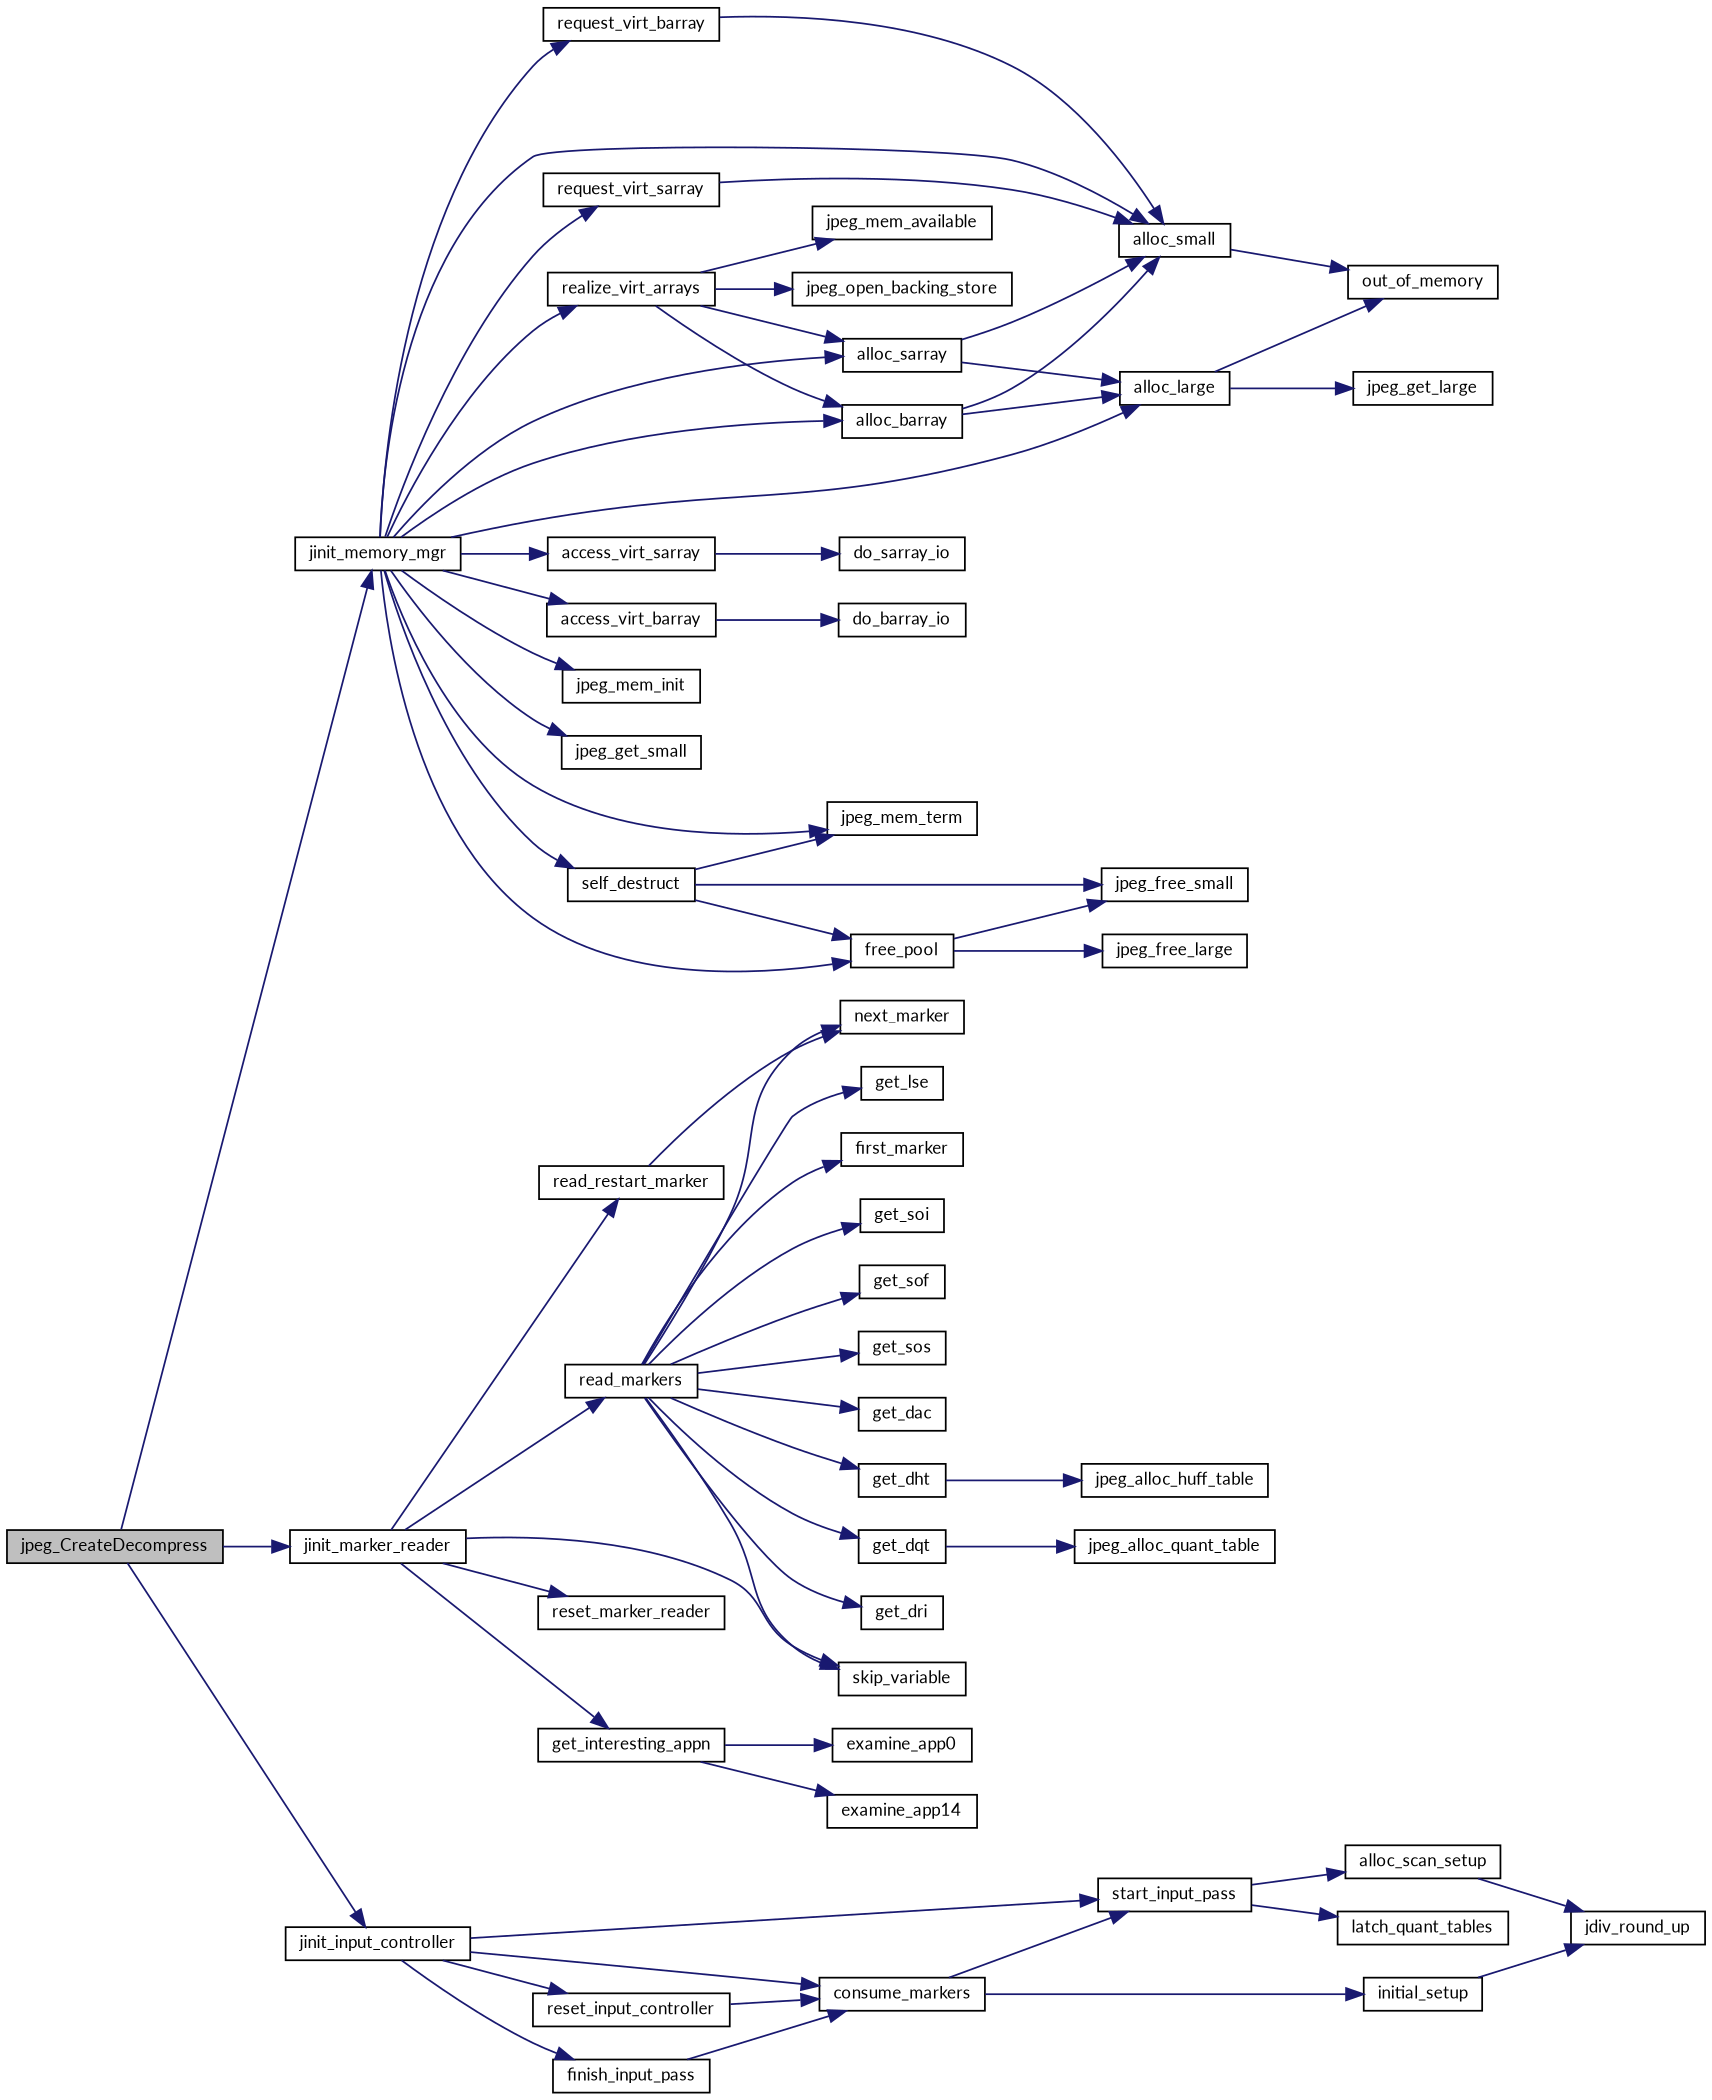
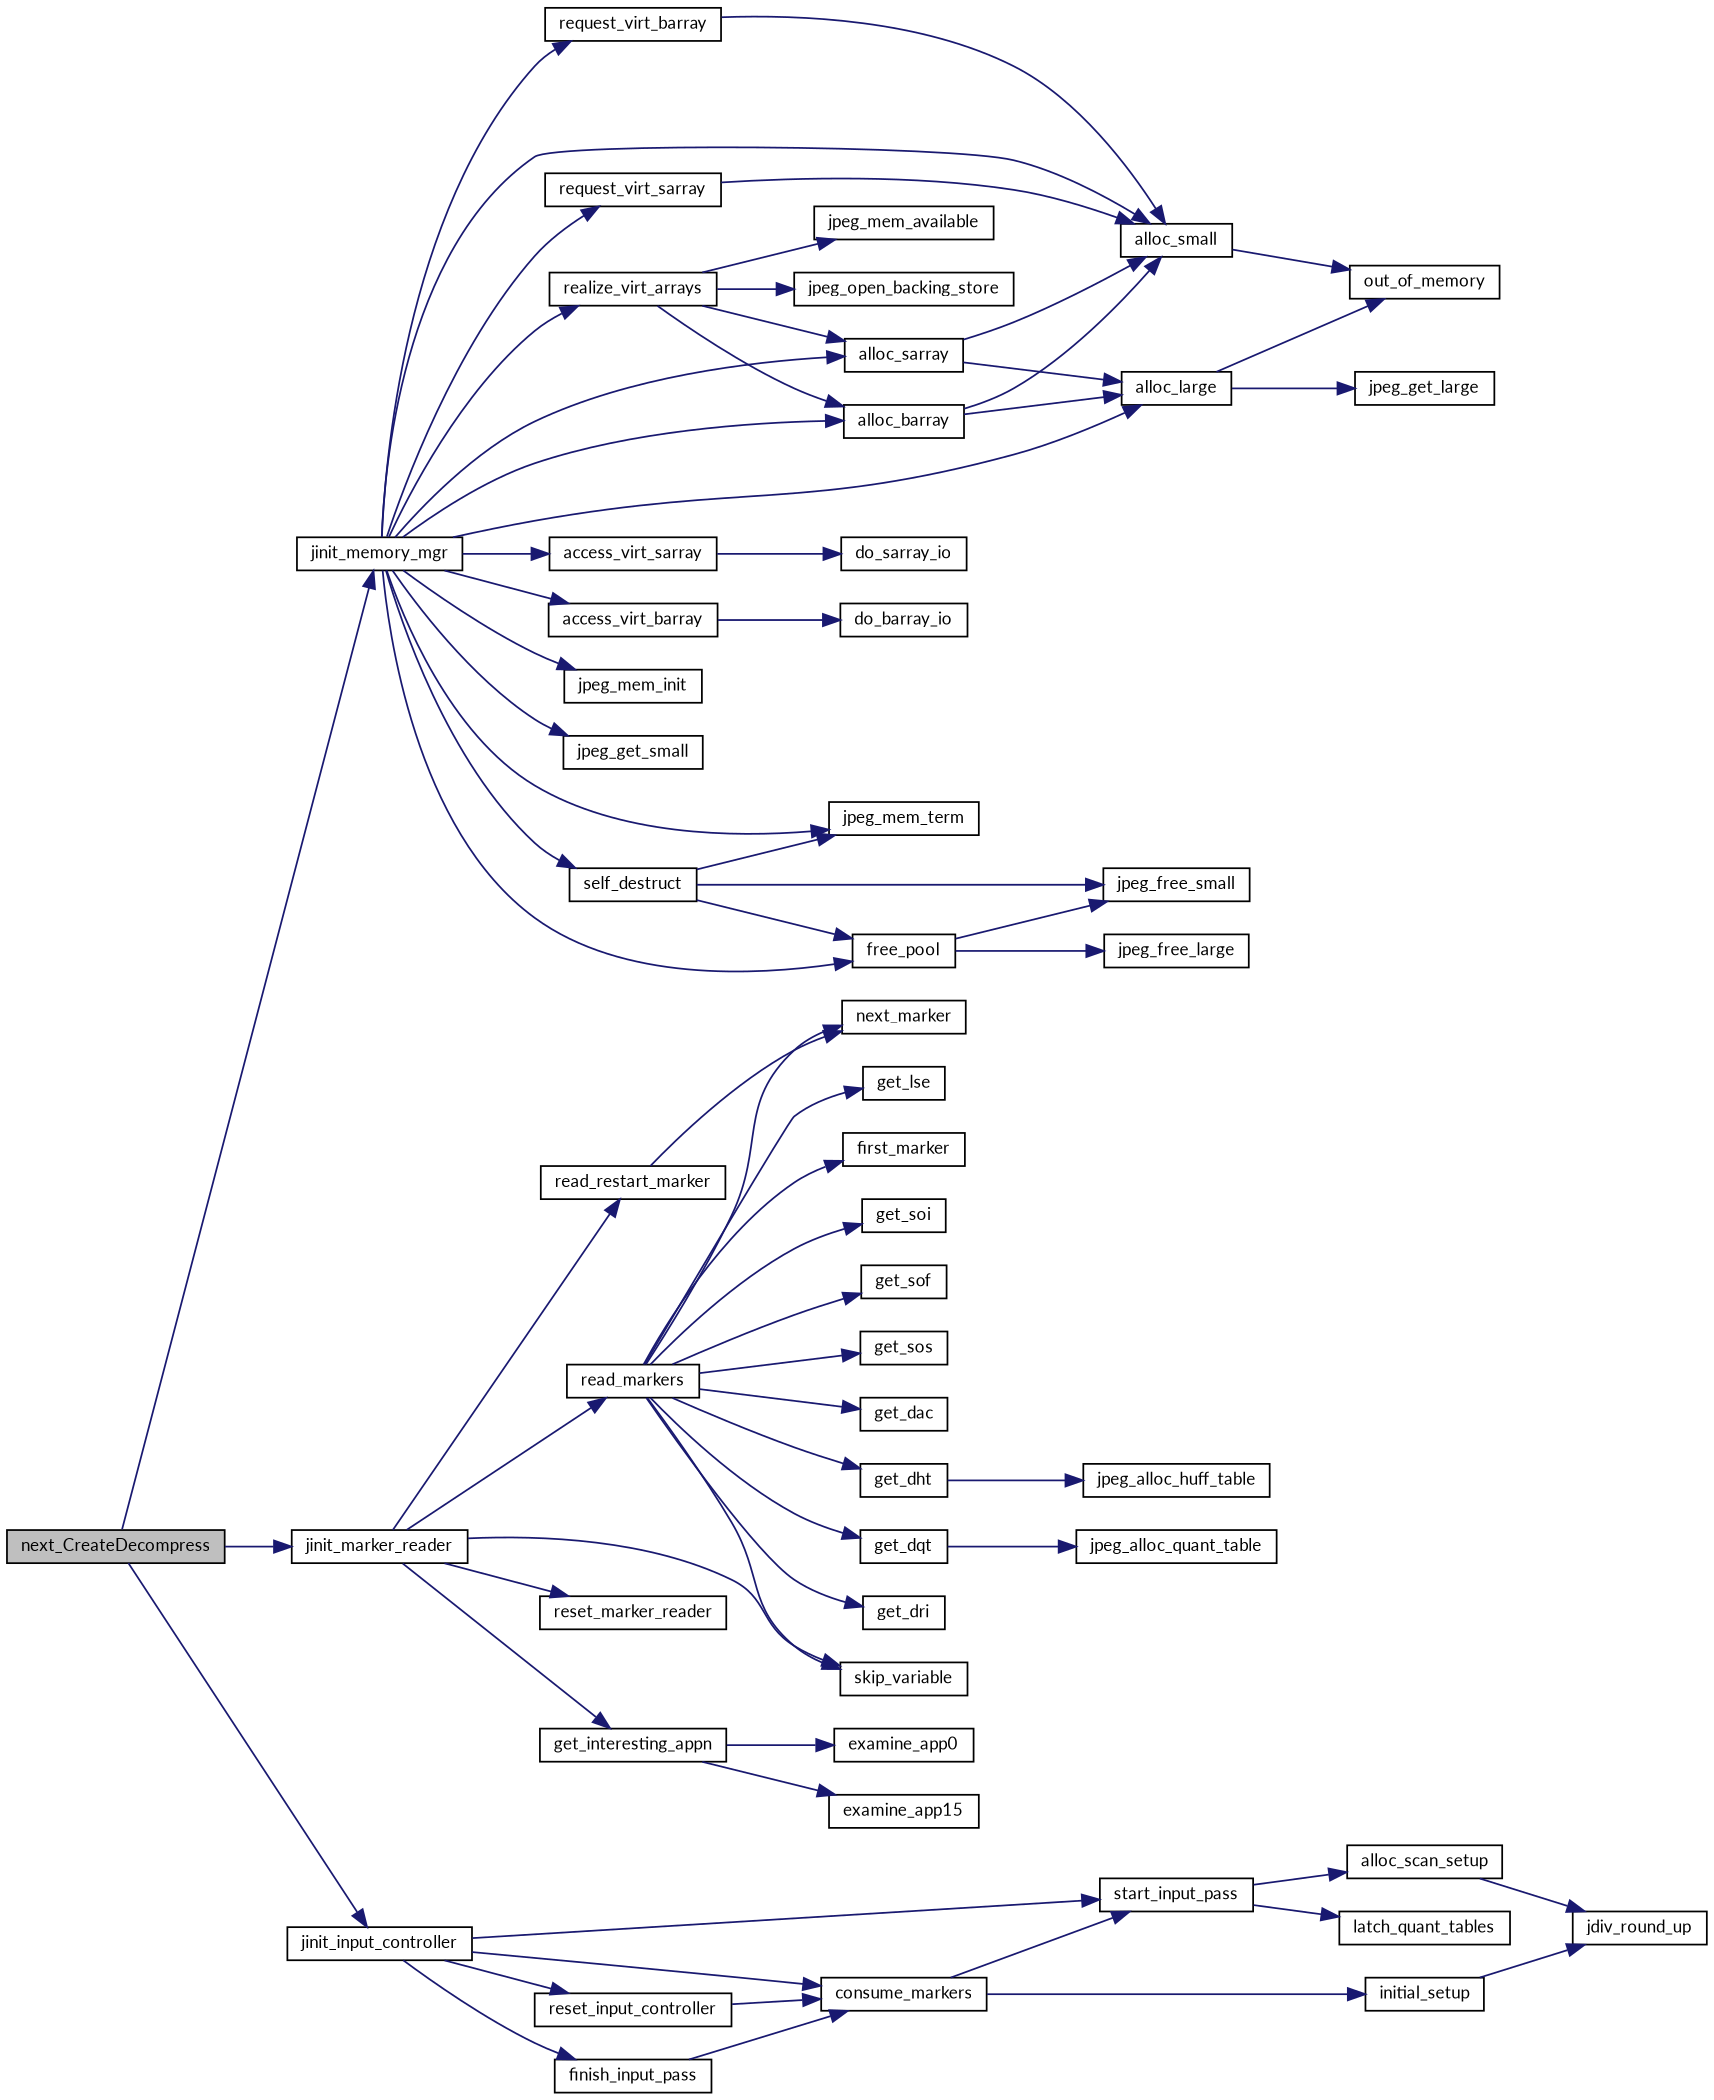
  digraph {
    fontname=Lato
    rankdir=LR
    node [color=black fontname=Lato fontsize=10 shape=record]
    edge [color=midnightblue fontname=Lato fontsize=10 labelfontname=Helvetica labelfontsize=10 style=solid]
-   n1 [fillcolor=grey75 fontcolor=black height=0.2 label=jpeg_CreateDecompress style=filled width=0.4]
+   n1 [fillcolor=grey75 fontcolor=black height=0.2 label=next_CreateDecompress style=filled width=0.4]
    n2 [height=0.2 label=jinit_memory_mgr width=0.4]
    n3 [height=0.2 label=jinit_marker_reader width=0.4]
    n4 [height=0.2 label=jinit_input_controller width=0.4]
    n5 [height=0.2 label=jpeg_mem_init width=0.4]
    n6 [height=0.2 label=jpeg_get_small width=0.4]
    n7 [height=0.2 label=jpeg_mem_term width=0.4]
    n8 [height=0.2 label=alloc_small width=0.4]
    n9 [height=0.2 label=alloc_large width=0.4]
    n10 [height=0.2 label=alloc_sarray width=0.4]
    n11 [height=0.2 label=alloc_barray width=0.4]
    n12 [height=0.2 label=request_virt_sarray width=0.4]
    n13 [height=0.2 label=request_virt_barray width=0.4]
    n14 [height=0.2 label=realize_virt_arrays width=0.4]
    n15 [height=0.2 label=access_virt_sarray width=0.4]
    n16 [height=0.2 label=access_virt_barray width=0.4]
    n17 [height=0.2 label=free_pool width=0.4]
    n18 [height=0.2 label=self_destruct width=0.4]
    n19 [height=0.2 label=reset_marker_reader width=0.4]
    n20 [height=0.2 label=read_markers width=0.4]
    n21 [height=0.2 label=skip_variable width=0.4]
    n22 [height=0.2 label=read_restart_marker width=0.4]
    n23 [height=0.2 label=get_interesting_appn width=0.4]
    n24 [height=0.2 label=consume_markers width=0.4]
    n25 [height=0.2 label=start_input_pass width=0.4]
    n26 [height=0.2 label=reset_input_controller width=0.4]
    n27 [height=0.2 label=finish_input_pass width=0.4]
    n28 [height=0.2 label=out_of_memory width=0.4]
    n29 [height=0.2 label=jpeg_get_large width=0.4]
    n30 [height=0.2 label=jpeg_mem_available width=0.4]
    n31 [height=0.2 label=jpeg_open_backing_store width=0.4]
    n32 [height=0.2 label=do_sarray_io width=0.4]
    n33 [height=0.2 label=do_barray_io width=0.4]
    n34 [height=0.2 label=jpeg_free_large width=0.4]
    n35 [height=0.2 label=jpeg_free_small width=0.4]
    n36 [height=0.2 label=first_marker width=0.4]
    n37 [height=0.2 label=next_marker width=0.4]
    n38 [height=0.2 label=get_soi width=0.4]
    n39 [height=0.2 label=get_sof width=0.4]
    n40 [height=0.2 label=get_sos width=0.4]
    n41 [height=0.2 label=get_dac width=0.4]
    n42 [height=0.2 label=get_dht width=0.4]
    n43 [height=0.2 label=get_dqt width=0.4]
    n44 [height=0.2 label=get_dri width=0.4]
    n45 [height=0.2 label=get_lse width=0.4]
    n46 [height=0.2 label=examine_app0 width=0.4]
-   n47 [height=0.2 label=examine_app14 width=0.4]
+   n47 [height=0.2 label=examine_app15 width=0.4]
    n48 [height=0.2 label=jpeg_alloc_huff_table width=0.4]
    n49 [height=0.2 label=jpeg_alloc_quant_table width=0.4]
    n50 [height=0.2 label=initial_setup width=0.4]
    n51 [height=0.2 label=alloc_scan_setup width=0.4]
    n52 [height=0.2 label=latch_quant_tables width=0.4]
    n53 [height=0.2 label=jdiv_round_up width=0.4]
    n1 -> n2
    n1 -> n3
    n1 -> n4
    n2 -> n5
    n2 -> n6
    n2 -> n7
    n2 -> n8
    n2 -> n9
    n2 -> n10
    n2 -> n11
    n2 -> n12
    n2 -> n13
    n2 -> n14
    n2 -> n15
    n2 -> n16
    n2 -> n17
    n2 -> n18
    n3 -> n19
    n3 -> n20
    n3 -> n21
    n3 -> n22
    n3 -> n23
    n4 -> n24
    n4 -> n25
    n4 -> n26
    n4 -> n27
    n8 -> n28
    n9 -> n28
    n9 -> n29
    n10 -> n8
    n10 -> n9
    n11 -> n8
    n11 -> n9
    n12 -> n8
    n13 -> n8
    n14 -> n10
    n14 -> n11
    n14 -> n30
    n14 -> n31
    n15 -> n32
    n16 -> n33
    n17 -> n34
    n17 -> n35
    n18 -> n7
    n18 -> n17
    n18 -> n35
    n20 -> n21
    n20 -> n36
    n20 -> n37
    n20 -> n38
    n20 -> n39
    n20 -> n40
    n20 -> n41
    n20 -> n42
    n20 -> n43
    n20 -> n44
    n20 -> n45
    n22 -> n37
    n23 -> n46
    n23 -> n47
    n24 -> n25
    n24 -> n50
    n25 -> n51
    n25 -> n52
    n26 -> n24
    n27 -> n24
    n42 -> n48
    n43 -> n49
    n50 -> n53
    n51 -> n53
  }
